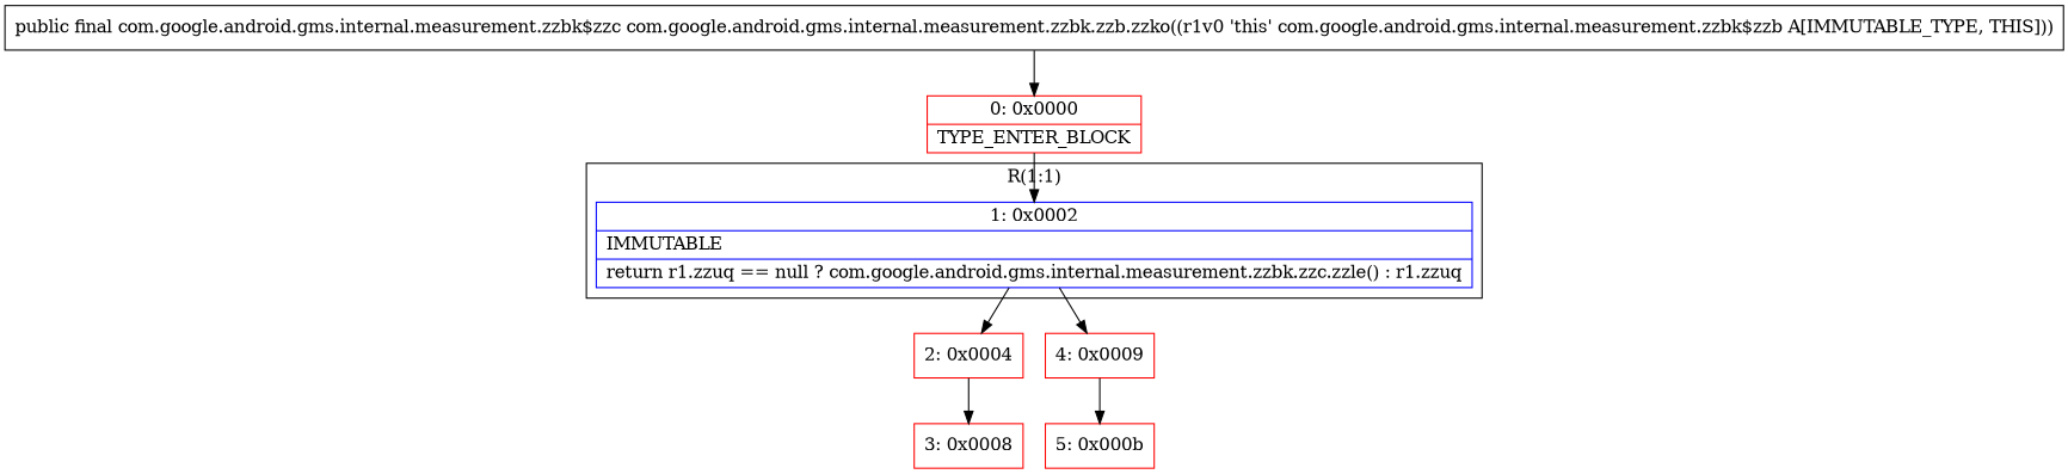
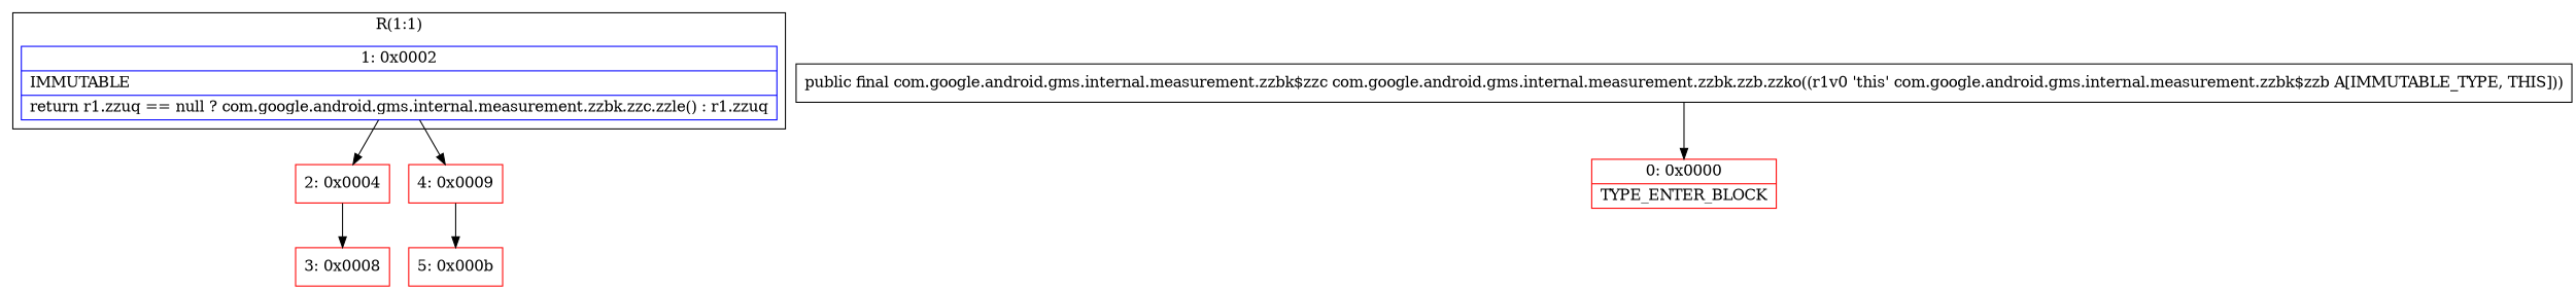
  digraph {
    node [color=red shape=record]
    n1 [color=blue label="{1\:\ 0x0002|IMMUTABLE\l|return r1.zzuq == null ? com.google.android.gms.internal.measurement.zzbk.zzc.zzle() : r1.zzuq\l}"]
    n2 [label="{2\:\ 0x0004}"]
    n3 [label="{4\:\ 0x0009}"]
    n4 [label="{3\:\ 0x0008}"]
    n5 [label="{5\:\ 0x000b}"]
    n6 [label="{0\:\ 0x0000|TYPE_ENTER_BLOCK\l}"]
    n7 [label="{public final com.google.android.gms.internal.measurement.zzbk$zzc com.google.android.gms.internal.measurement.zzbk.zzb.zzko((r1v0 'this' com.google.android.gms.internal.measurement.zzbk$zzb A[IMMUTABLE_TYPE, THIS])) }" color=""]
    subgraph cluster_1 {
      label="R(1:1)"
      n1
    }
    n1 -> n2
    n1 -> n3
    n2 -> n4
    n3 -> n5
-   n6 -> n1
    n7 -> n6
  }
